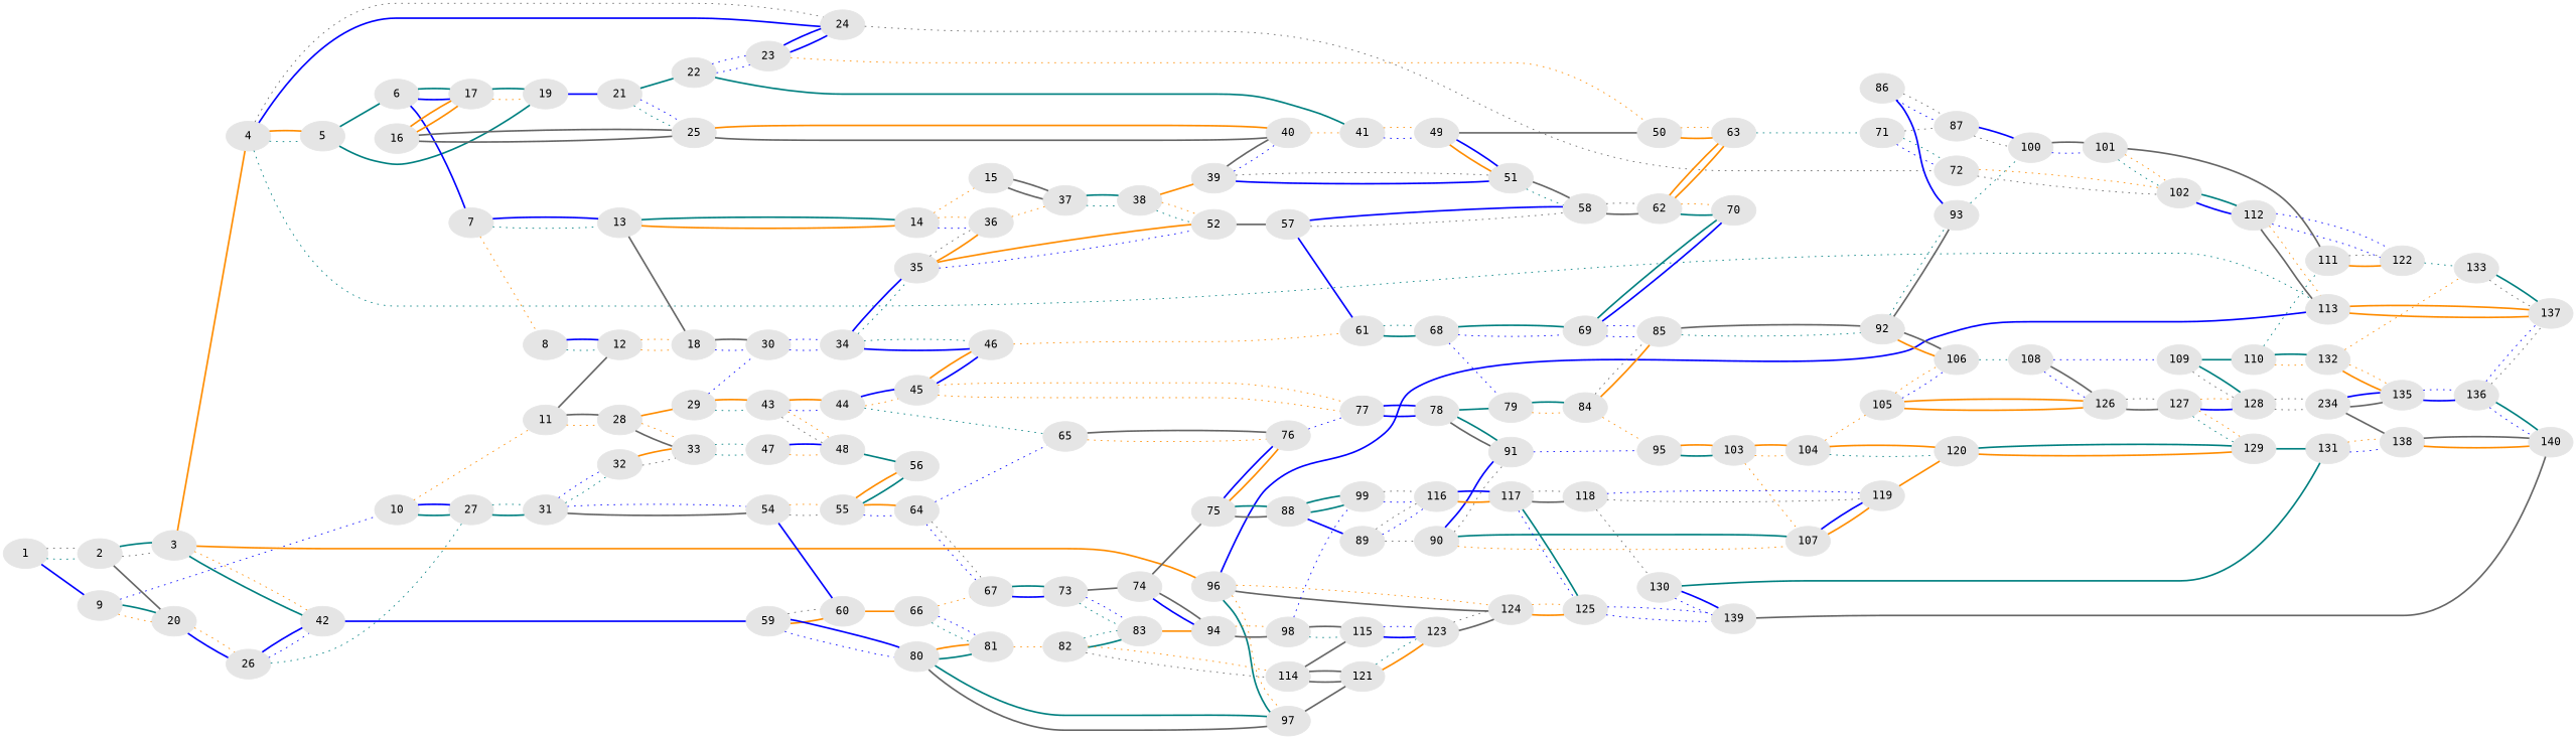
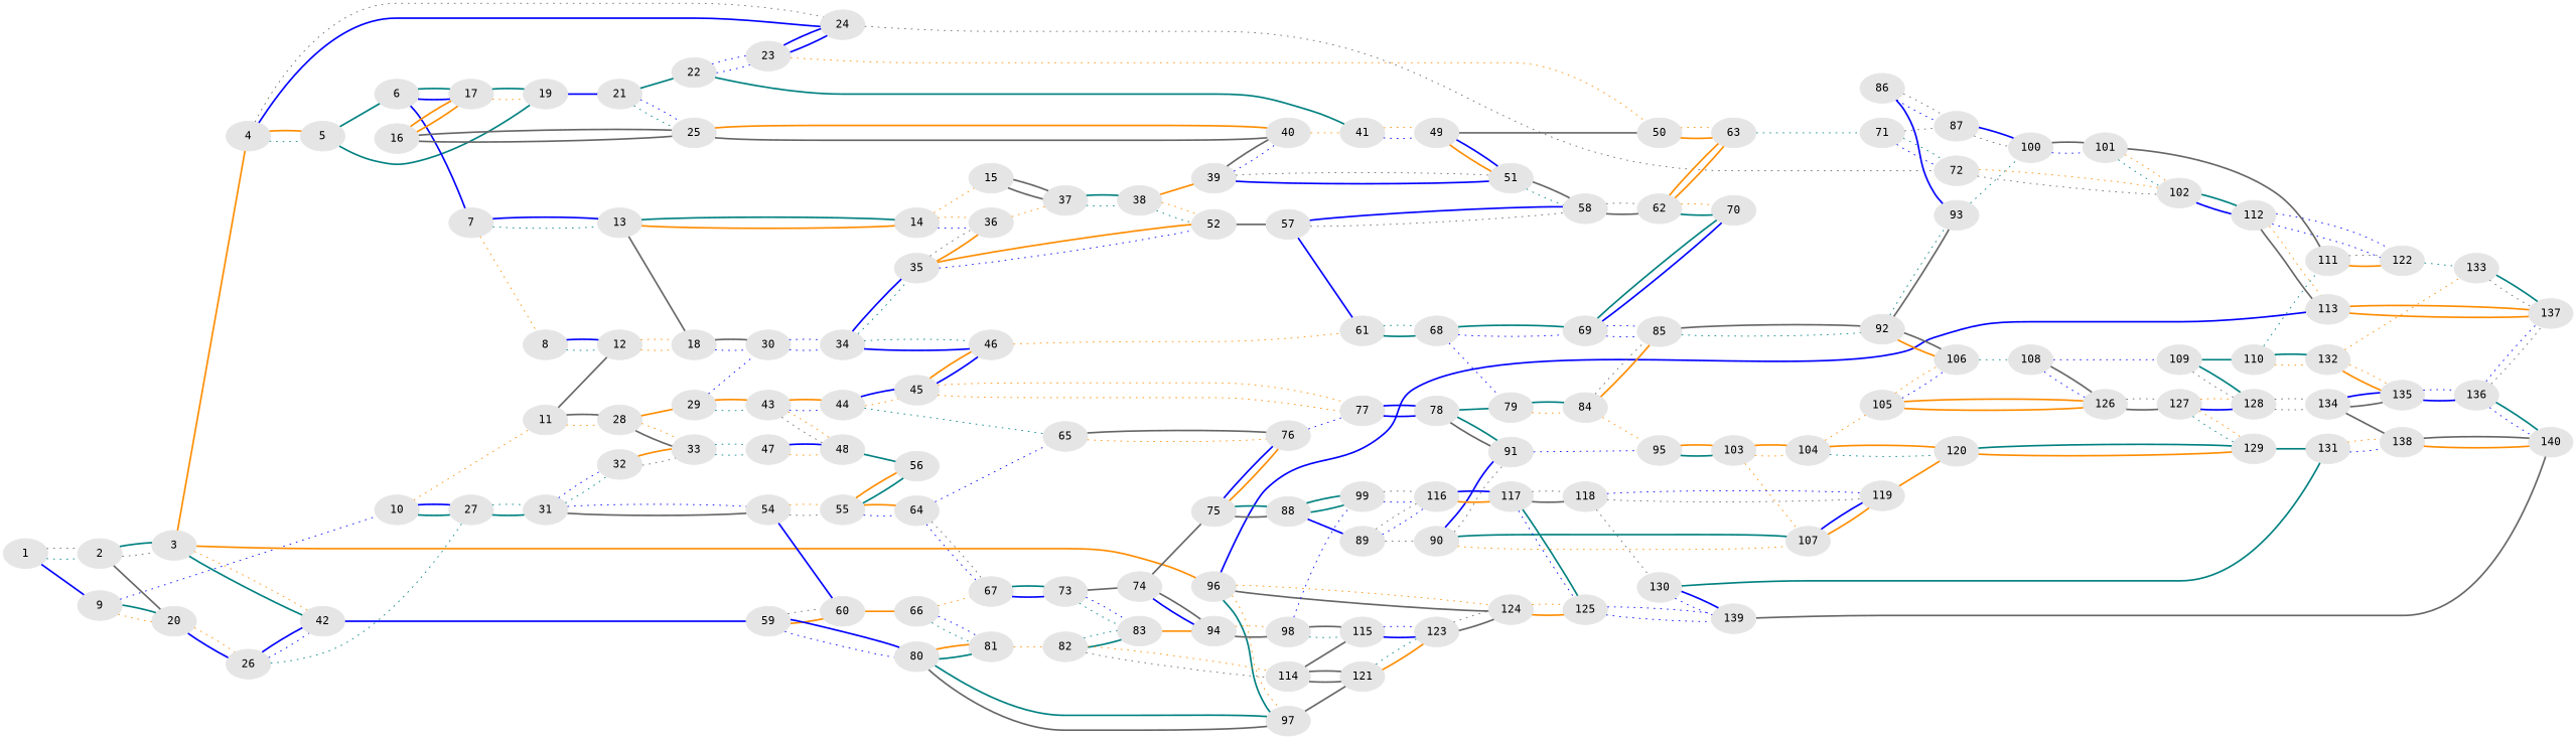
  graph {
    fontname="DejaVu Sans Mono"
    rankdir=LR
    node [color=gray90 fontname="DejaVu Sans Mono" style=filled]
    edge [color=darkorange fontname="DejaVu Sans Mono" style=bold]
    1
    2
    9
    3
    20
    10
    4
    42
    96
    26
    5
    24
    113
    59
    97
    124
    6
    19
    72
    137
    7
    17
    21
    8
    13
    12
    18
    14
    11
    27
    28
    31
    29
    33
    30
    15
    36
    37
    16
    25
    38
    40
    34
    22
    23
    41
    50
    49
    63
    102
    32
    54
    43
    47
    44
    48
    35
    46
    55
    60
    52
    61
    57
    39
    51
    58
    80
    45
    65
    56
    77
    76
    78
    68
    71
    62
    64
    66
    67
    70
    81
    69
    79
    87
    73
    82
    74
    83
    85
    84
    92
    86
    93
    100
    112
    75
    94
    88
    98
    89
    99
    91
    95
    121
    114
    115
    103
    106
    101
    90
    116
    107
    117
    119
    108
    104
    125
    123
    111
    122
    105
    120
    126
    129
    127
    109
    110
    128
    132
-   134 [label=234]
+   134
    133
    135
    118
    130
    139
    131
    140
    138
    136
    1 -- 2 [color=teal style=dotted]
    1 -- 2 [color=gray40 style=dotted]
    1 -- 9 [color=blue]
    2 -- 3 [color=gray40 style=dotted]
    2 -- 3 [color=teal]
    2 -- 20 [color=gray40]
    9 -- 20 [style=dotted]
    9 -- 20 [color=teal]
    9 -- 10 [color=blue style=dotted]
    3 -- 4
    3 -- 42 [color=teal]
    3 -- 42 [style=dotted]
    3 -- 96
    20 -- 26 [color=blue]
    20 -- 26 [style=dotted]
    10 -- 11 [style=dotted]
    10 -- 27 [color=teal]
    10 -- 27 [color=blue]
    4 -- 5 [color=teal style=dotted]
    4 -- 5
    4 -- 24 [color=blue]
    4 -- 24 [color=gray40 style=dotted]
-   4 -- 113 [color=teal style=dotted]
    42 -- 59 [color=blue]
    96 -- 113 [color=blue]
    96 -- 97 [color=teal]
    96 -- 97 [style=dotted]
    96 -- 124 [color=gray40]
    96 -- 124 [style=dotted]
    26 -- 42 [color=blue style=dotted]
    26 -- 42 [color=blue]
    26 -- 27 [color=teal style=dotted]
    5 -- 6 [color=teal]
    5 -- 19 [color=teal]
    24 -- 72 [color=gray40 style=dotted]
    113 -- 137
    113 -- 137
    59 -- 60
    59 -- 60 [color=gray40 style=dotted]
    59 -- 80 [color=blue style=dotted]
    59 -- 80 [color=blue]
    97 -- 121 [color=gray40]
    124 -- 125
    124 -- 125 [style=dotted]
    6 -- 7 [color=blue]
    6 -- 17 [color=blue]
    6 -- 17 [color=teal]
    19 -- 21 [color=blue]
    72 -- 102 [color=gray40 style=dotted]
    72 -- 102 [style=dotted]
    7 -- 8 [style=dotted]
    7 -- 13 [color=teal style=dotted]
    7 -- 13 [color=blue]
    17 -- 19 [style=dotted]
    17 -- 19 [color=teal]
    21 -- 25 [color=teal style=dotted]
    21 -- 25 [color=blue style=dotted]
    21 -- 22 [color=teal]
    8 -- 12 [color=teal style=dotted]
    8 -- 12 [color=blue]
    13 -- 18 [color=gray40]
    13 -- 14
    13 -- 14 [color=teal]
    12 -- 18 [style=dotted]
    12 -- 18 [style=dotted]
    18 -- 30 [color=blue style=dotted]
    18 -- 30 [color=gray40]
    14 -- 15 [style=dotted]
    14 -- 36 [color=blue style=dotted]
    14 -- 36 [style=dotted]
    11 -- 12 [color=gray40]
    11 -- 28 [style=dotted]
    11 -- 28 [color=gray40]
    27 -- 31 [color=teal]
    27 -- 31 [color=teal style=dotted]
    28 -- 29
    28 -- 33 [color=gray40]
    28 -- 33 [style=dotted]
    31 -- 32 [color=teal style=dotted]
    31 -- 32 [color=blue style=dotted]
    31 -- 54 [color=gray40]
    31 -- 54 [color=blue style=dotted]
    29 -- 30 [color=blue style=dotted]
    29 -- 43 [color=teal style=dotted]
    29 -- 43
    33 -- 47 [color=teal style=dotted]
    33 -- 47 [color=teal style=dotted]
    30 -- 34 [color=blue style=dotted]
    30 -- 34 [color=blue style=dotted]
    15 -- 37 [color=gray40]
    15 -- 37 [color=gray40]
    36 -- 37 [style=dotted]
    37 -- 38 [color=teal style=dotted]
    37 -- 38 [color=teal]
    16 -- 17
    16 -- 17
    16 -- 25 [color=gray40]
    16 -- 25 [color=gray40]
    25 -- 40 [color=gray40]
    25 -- 40
    38 -- 52 [color=teal style=dotted]
    38 -- 52 [style=dotted]
    38 -- 39
    40 -- 41 [style=dotted]
    34 -- 35 [color=teal style=dotted]
    34 -- 35 [color=blue]
    34 -- 46 [color=blue]
    34 -- 46 [color=teal style=dotted]
    22 -- 23 [color=blue style=dotted]
    22 -- 23 [color=blue style=dotted]
    22 -- 41 [color=teal]
    23 -- 24 [color=blue]
    23 -- 24 [color=blue]
    23 -- 50 [style=dotted]
    41 -- 49 [color=blue style=dotted]
    41 -- 49 [style=dotted]
    50 -- 63
    50 -- 63 [style=dotted]
    49 -- 50 [color=gray40]
    49 -- 51
    49 -- 51 [color=blue]
    63 -- 71 [color=teal style=dotted]
    102 -- 112 [color=blue]
    102 -- 112 [color=teal]
    32 -- 33 [color=gray40 style=dotted]
    32 -- 33
    54 -- 55 [color=gray40 style=dotted]
    54 -- 55 [style=dotted]
    54 -- 60 [color=blue]
    43 -- 44 [color=blue style=dotted]
    43 -- 44
    43 -- 48 [color=gray40 style=dotted]
    43 -- 48 [style=dotted]
    47 -- 48 [style=dotted]
    47 -- 48 [color=blue]
    44 -- 45 [style=dotted]
    44 -- 45 [color=blue]
    44 -- 65 [color=teal style=dotted]
    48 -- 56 [color=teal]
    35 -- 36
    35 -- 36 [color=gray40 style=dotted]
    35 -- 52 [color=blue style=dotted]
    35 -- 52
    46 -- 61 [style=dotted]
    55 -- 56 [color=teal]
    55 -- 56
    55 -- 64 [color=blue style=dotted]
    55 -- 64
    60 -- 66
    52 -- 57 [color=gray40]
    61 -- 68 [color=teal]
    61 -- 68 [color=teal style=dotted]
    57 -- 61 [color=blue]
    57 -- 58 [color=gray40 style=dotted]
    57 -- 58 [color=blue]
    39 -- 40 [color=blue style=dotted]
    39 -- 40 [color=gray40]
    39 -- 51 [color=blue]
    39 -- 51 [color=gray40 style=dotted]
    51 -- 58 [color=teal style=dotted]
    51 -- 58 [color=gray40]
    58 -- 62 [color=gray40]
    58 -- 62 [color=gray40 style=dotted]
    80 -- 97 [color=gray40]
    80 -- 97 [color=teal]
    80 -- 81 [color=teal]
    80 -- 81
    45 -- 46 [color=blue]
    45 -- 46
    45 -- 77 [style=dotted]
    45 -- 77 [style=dotted]
    65 -- 76 [style=dotted]
    65 -- 76 [color=gray40]
    77 -- 78 [color=blue]
    77 -- 78 [color=blue]
    76 -- 77 [color=blue style=dotted]
    78 -- 79 [color=teal]
    78 -- 91 [color=gray40]
    78 -- 91 [color=teal]
    68 -- 69 [color=blue style=dotted]
    68 -- 69 [color=teal]
    68 -- 79 [color=blue style=dotted]
    71 -- 72 [color=blue style=dotted]
    71 -- 72 [color=teal style=dotted]
    71 -- 87 [color=gray40 style=dotted]
    62 -- 63
    62 -- 63
    62 -- 70 [color=teal]
    62 -- 70 [style=dotted]
    64 -- 65 [color=blue style=dotted]
    64 -- 67 [color=blue style=dotted]
    64 -- 67 [color=gray40 style=dotted]
    66 -- 67 [style=dotted]
    66 -- 81 [color=teal style=dotted]
    66 -- 81 [color=blue style=dotted]
    67 -- 73 [color=blue]
    67 -- 73 [color=teal]
    81 -- 82 [style=dotted]
    69 -- 70 [color=blue]
    69 -- 70 [color=teal]
    69 -- 85 [color=blue style=dotted]
    69 -- 85 [color=blue style=dotted]
    79 -- 84 [style=dotted]
    79 -- 84 [color=teal]
    87 -- 100 [color=gray40 style=dotted]
    87 -- 100 [color=blue]
    73 -- 74 [color=gray40]
    73 -- 83 [color=teal style=dotted]
    73 -- 83 [color=blue style=dotted]
    82 -- 83 [color=teal]
    82 -- 83 [color=teal style=dotted]
    82 -- 114 [color=gray40 style=dotted]
    82 -- 114 [style=dotted]
    74 -- 75 [color=gray40]
    74 -- 94 [color=blue]
    74 -- 94 [color=gray40]
    83 -- 94
    85 -- 92 [color=teal style=dotted]
    85 -- 92 [color=gray40]
    84 -- 85
    84 -- 85 [color=gray40 style=dotted]
    84 -- 95 [style=dotted]
    92 -- 93 [color=gray40]
    92 -- 93 [color=teal style=dotted]
    92 -- 106
    92 -- 106 [color=gray40]
    86 -- 87 [color=blue style=dotted]
    86 -- 87 [color=gray40 style=dotted]
    86 -- 93 [color=blue]
    93 -- 100 [color=teal style=dotted]
    100 -- 101 [color=blue style=dotted]
    100 -- 101 [color=gray40]
    112 -- 113 [color=gray40]
    112 -- 113 [style=dotted]
    112 -- 122 [color=blue style=dotted]
    112 -- 122 [color=blue style=dotted]
    75 -- 76
    75 -- 76 [color=blue]
    75 -- 88 [color=gray40]
    75 -- 88 [color=teal]
    94 -- 98 [color=gray40]
    94 -- 98 [style=dotted]
    88 -- 89 [color=blue]
    88 -- 99 [color=teal]
    88 -- 99 [color=teal]
    98 -- 99 [color=blue style=dotted]
    98 -- 115 [color=teal style=dotted]
    98 -- 115 [color=gray40]
    89 -- 90 [color=gray40 style=dotted]
    89 -- 116 [color=blue style=dotted]
    89 -- 116 [color=gray40 style=dotted]
    99 -- 116 [color=blue style=dotted]
    99 -- 116 [color=gray40 style=dotted]
    91 -- 95 [color=blue style=dotted]
    95 -- 103 [color=teal]
    95 -- 103
    121 -- 123
    121 -- 123 [color=teal style=dotted]
    114 -- 121 [color=gray40]
    114 -- 121 [color=gray40]
    114 -- 115 [color=gray40]
    115 -- 123 [color=blue]
    115 -- 123 [color=blue style=dotted]
    103 -- 107 [style=dotted]
    103 -- 104 [style=dotted]
    103 -- 104
    106 -- 108 [color=teal style=dotted]
    101 -- 102 [color=teal style=dotted]
    101 -- 102 [style=dotted]
    101 -- 111 [color=gray40]
    90 -- 91 [color=gray40 style=dotted]
    90 -- 91 [color=blue]
    90 -- 107 [style=dotted]
    90 -- 107 [color=teal]
    116 -- 117
    116 -- 117 [color=blue]
    107 -- 119
    107 -- 119 [color=blue]
    117 -- 125 [color=blue style=dotted]
    117 -- 125 [color=teal]
    117 -- 118 [color=gray40]
    117 -- 118 [color=gray40 style=dotted]
    119 -- 120
    108 -- 126 [color=blue style=dotted]
    108 -- 126 [color=gray40]
    108 -- 109 [color=blue style=dotted]
    104 -- 105 [style=dotted]
    104 -- 120 [color=teal style=dotted]
    104 -- 120
    125 -- 139 [color=blue style=dotted]
    125 -- 139 [color=blue style=dotted]
    123 -- 124 [color=gray40]
    123 -- 124 [color=gray40 style=dotted]
    111 -- 122
    111 -- 122 [color=gray40 style=dotted]
    122 -- 133 [color=teal style=dotted]
    105 -- 106 [color=blue style=dotted]
    105 -- 106 [style=dotted]
    105 -- 126
    105 -- 126
    120 -- 129
    120 -- 129 [color=teal]
    126 -- 127 [color=gray40]
    126 -- 127 [color=gray40 style=dotted]
    129 -- 131 [color=teal]
    127 -- 129 [color=teal style=dotted]
    127 -- 129 [style=dotted]
    127 -- 128 [color=blue]
    127 -- 128 [style=dotted]
    109 -- 110 [color=teal]
    109 -- 128 [color=gray40 style=dotted]
    109 -- 128 [color=teal]
    110 -- 111 [color=teal style=dotted]
    110 -- 132 [style=dotted]
    110 -- 132 [color=teal]
    128 -- 134 [color=gray40 style=dotted]
    128 -- 134 [color=gray40 style=dotted]
    132 -- 133 [style=dotted]
    132 -- 135
    132 -- 135 [style=dotted]
    134 -- 135 [color=gray40]
    134 -- 135 [color=blue]
    134 -- 138 [color=gray40]
    133 -- 137 [color=gray40 style=dotted]
    133 -- 137 [color=teal]
    135 -- 136 [color=blue]
    135 -- 136 [color=blue style=dotted]
    118 -- 119 [color=gray40 style=dotted]
    118 -- 119 [color=blue style=dotted]
    118 -- 130 [color=gray40 style=dotted]
    130 -- 139 [color=blue style=dotted]
    130 -- 139 [color=blue]
    130 -- 131 [color=teal]
    139 -- 140 [color=gray40]
    131 -- 138 [color=blue style=dotted]
    131 -- 138 [style=dotted]
    138 -- 140
    138 -- 140 [color=gray40]
    136 -- 137 [color=gray40 style=dotted]
    136 -- 137 [color=blue style=dotted]
    136 -- 140 [color=blue style=dotted]
    136 -- 140 [color=teal]
  }
